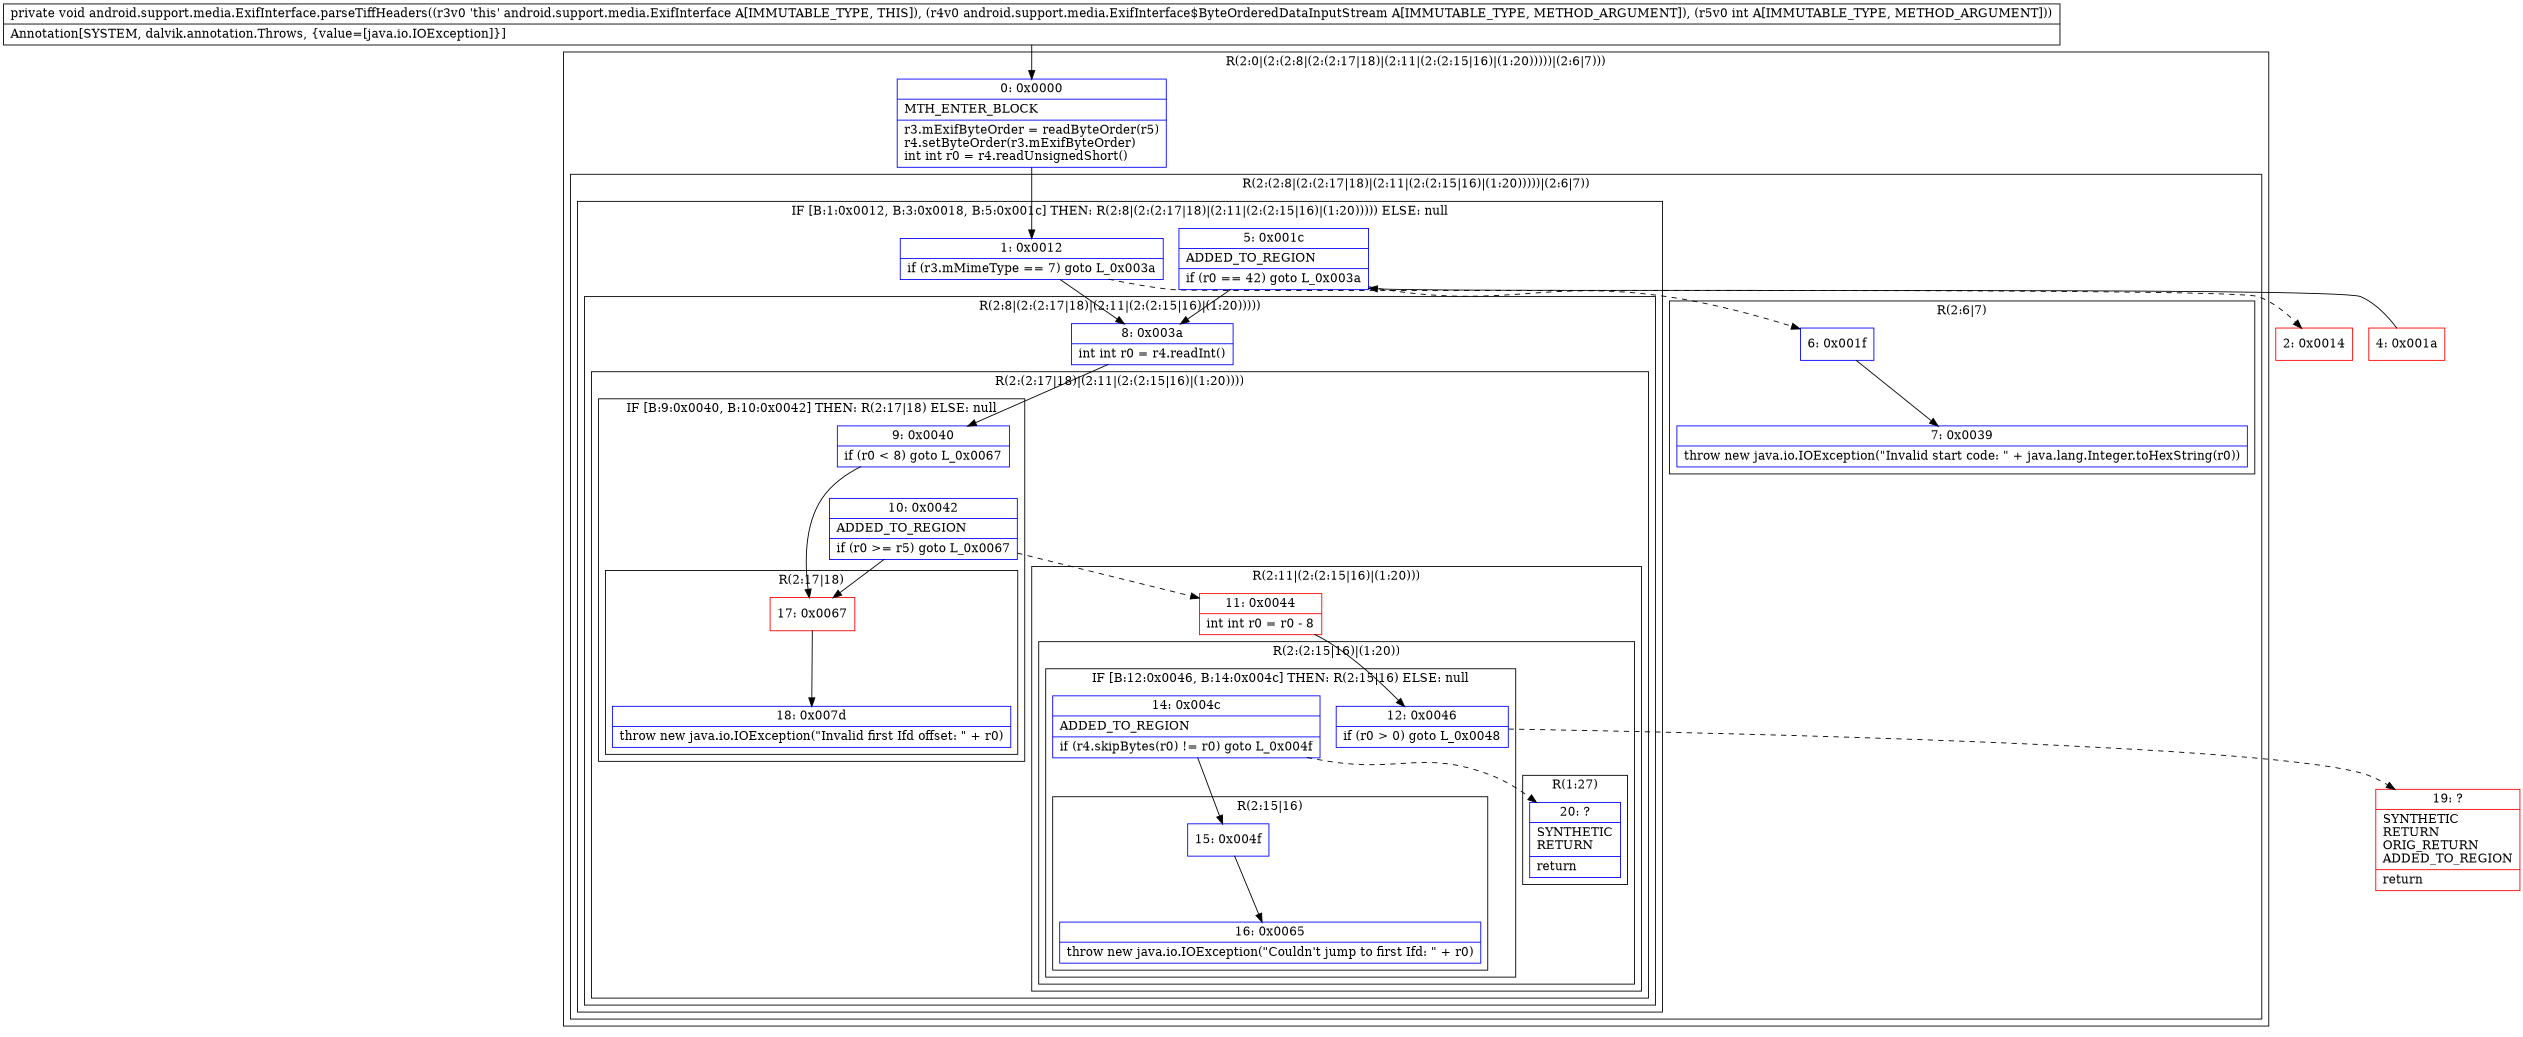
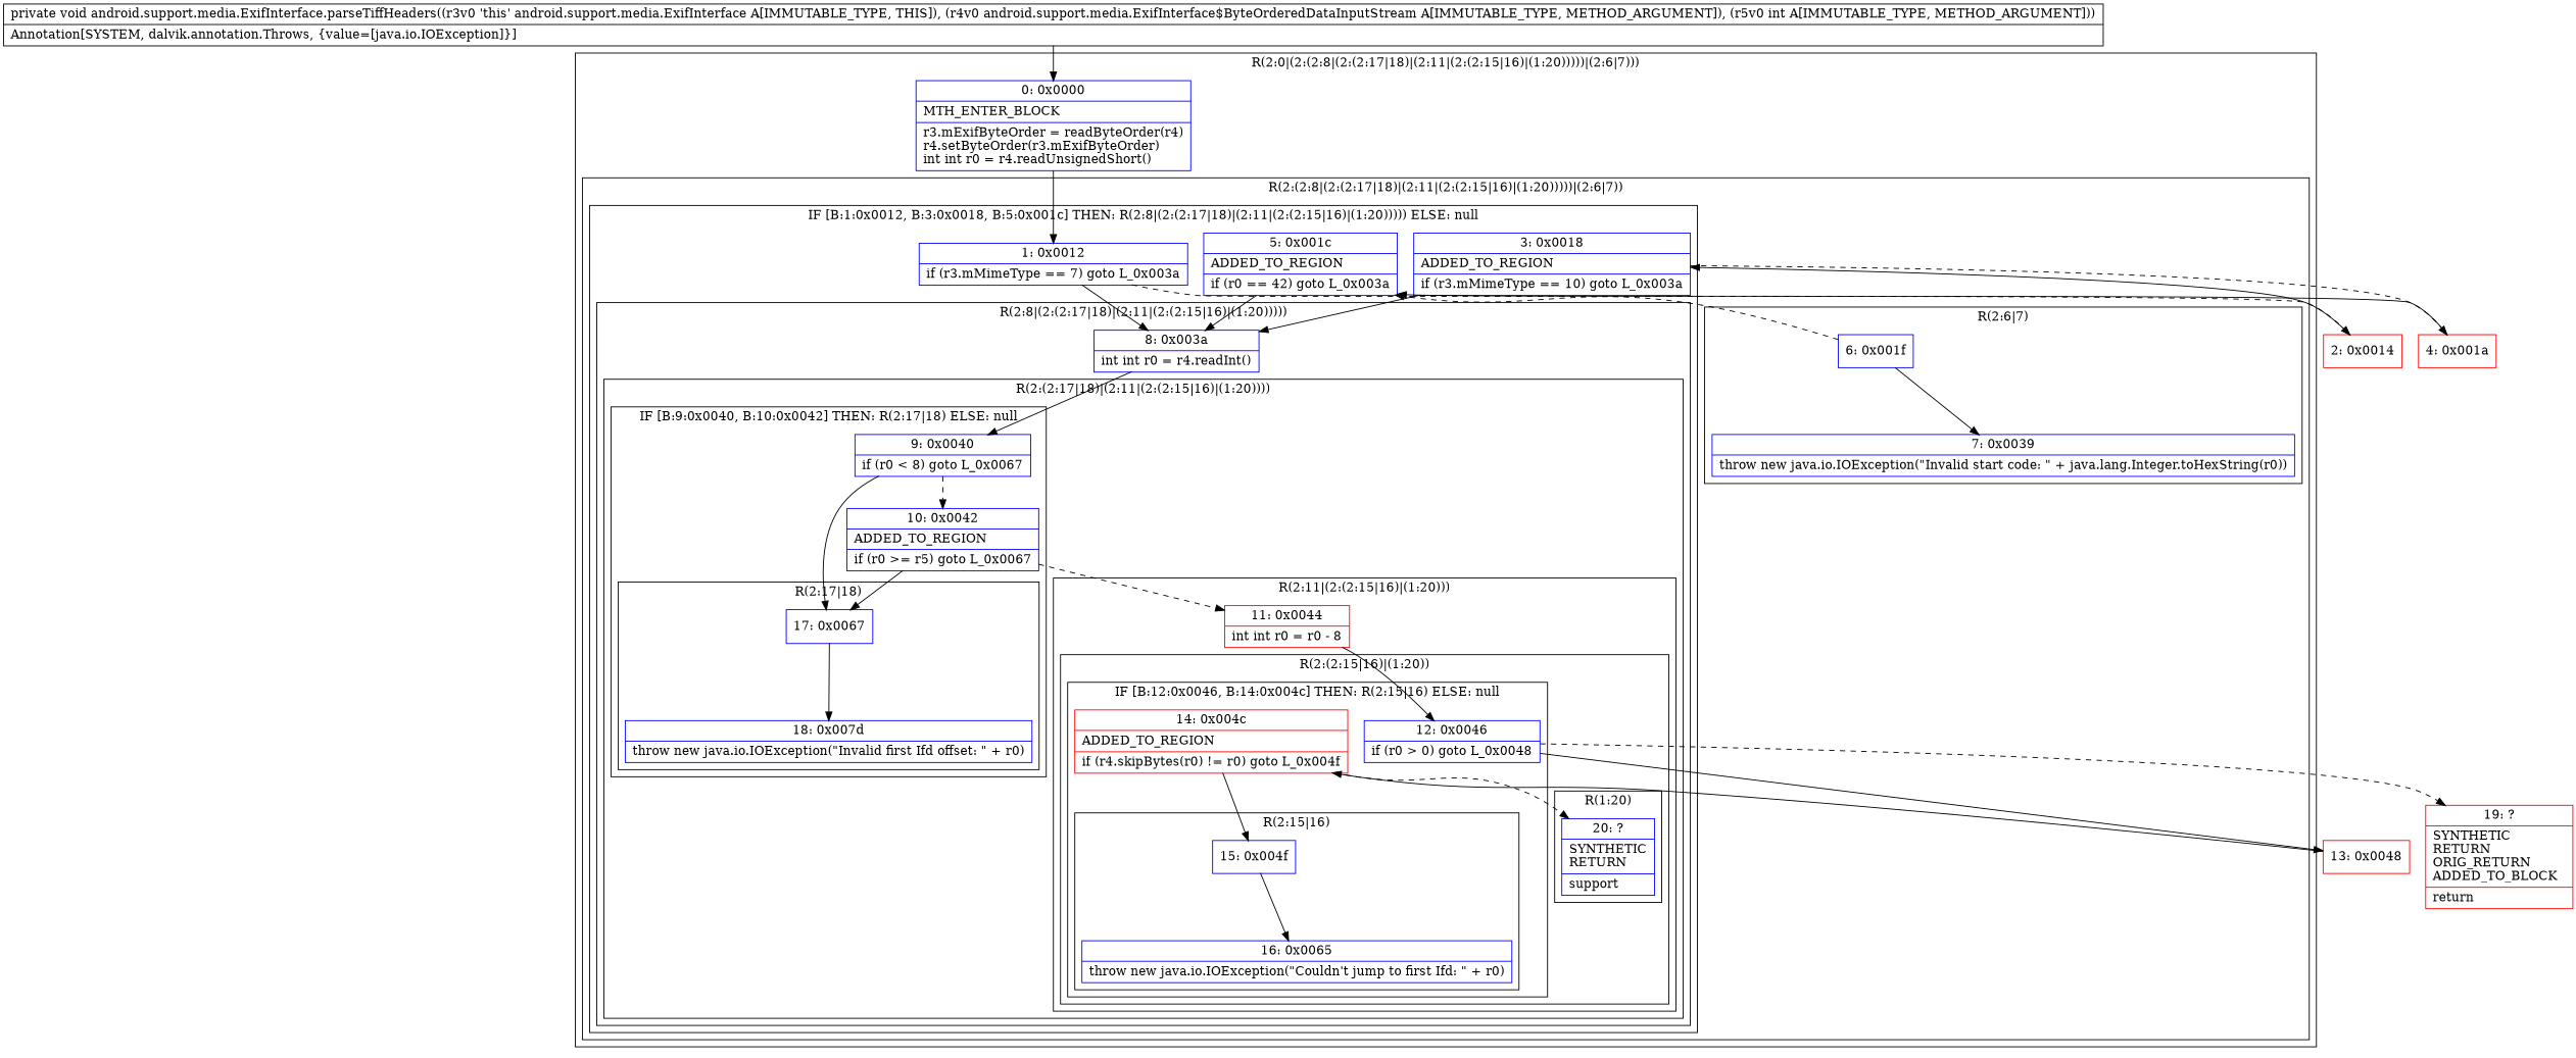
  digraph {
    node [color=blue shape=record]
-   n1 [color=red label="{17\:\ 0x0067}"]
+   n1 [label="{17\:\ 0x0067}"]
    n2 [label="{18\:\ 0x007d|throw new java.io.IOException(\"Invalid first Ifd offset: \" + r0)\l}"]
    n3 [label="{9\:\ 0x0040|if (r0 \< 8) goto L_0x0067\l}"]
    n4 [label="{10\:\ 0x0042|ADDED_TO_REGION\l|if (r0 \>= r5) goto L_0x0067\l}"]
    n5 [label="{15\:\ 0x004f}"]
    n6 [label="{16\:\ 0x0065|throw new java.io.IOException(\"Couldn't jump to first Ifd: \" + r0)\l}"]
    n7 [label="{12\:\ 0x0046|if (r0 \> 0) goto L_0x0048\l}"]
-   n8 [label="{14\:\ 0x004c|ADDED_TO_REGION\l|if (r4.skipBytes(r0) != r0) goto L_0x004f\l}"]
-   n9 [label="{20\:\ ?|SYNTHETIC\lRETURN\l|return\l}"]
+   n8 [color=red label="{14\:\ 0x004c|ADDED_TO_REGION\l|if (r4.skipBytes(r0) != r0) goto L_0x004f\l}"]
+   n9 [label="{20\:\ ?|SYNTHETIC\lRETURN\l|support\l}"]
    n10 [color=red label="{11\:\ 0x0044|int int r0 = r0 \- 8\l}"]
    n11 [label="{8\:\ 0x003a|int int r0 = r4.readInt()\l}"]
    n12 [label="{1\:\ 0x0012|if (r3.mMimeType == 7) goto L_0x003a\l}"]
+   n13 [label="{3\:\ 0x0018|ADDED_TO_REGION\l|if (r3.mMimeType == 10) goto L_0x003a\l}"]
    n14 [label="{5\:\ 0x001c|ADDED_TO_REGION\l|if (r0 == 42) goto L_0x003a\l}"]
    n15 [label="{6\:\ 0x001f}"]
    n16 [label="{7\:\ 0x0039|throw new java.io.IOException(\"Invalid start code: \" + java.lang.Integer.toHexString(r0))\l}"]
-   n17 [label="{0\:\ 0x0000|MTH_ENTER_BLOCK\l|r3.mExifByteOrder = readByteOrder(r5)\lr4.setByteOrder(r3.mExifByteOrder)\lint int r0 = r4.readUnsignedShort()\l}"]
-   n19 [color=red label="{19\:\ ?|SYNTHETIC\lRETURN\lORIG_RETURN\lADDED_TO_REGION\l|return\l}"]
+   n17 [label="{0\:\ 0x0000|MTH_ENTER_BLOCK\l|r3.mExifByteOrder = readByteOrder(r4)\lr4.setByteOrder(r3.mExifByteOrder)\lint int r0 = r4.readUnsignedShort()\l}"]
+   n18 [color=red label="{13\:\ 0x0048}"]
+   n19 [color=red label="{19\:\ ?|SYNTHETIC\lRETURN\lORIG_RETURN\lADDED_TO_BLOCK\l|return\l}"]
    n20 [color=red label="{2\:\ 0x0014}"]
    n21 [color=red label="{4\:\ 0x001a}"]
    n22 [label="{private void android.support.media.ExifInterface.parseTiffHeaders((r3v0 'this' android.support.media.ExifInterface A[IMMUTABLE_TYPE, THIS]), (r4v0 android.support.media.ExifInterface$ByteOrderedDataInputStream A[IMMUTABLE_TYPE, METHOD_ARGUMENT]), (r5v0 int A[IMMUTABLE_TYPE, METHOD_ARGUMENT]))  | Annotation[SYSTEM, dalvik.annotation.Throws, \{value=[java.io.IOException]\}]\l}" color=""]
    subgraph cluster_1 {
      label="R(2:0|(2:(2:8|(2:(2:17|18)|(2:11|(2:(2:15|16)|(1:20)))))|(2:6|7)))"
      n17
      subgraph cluster_2 {
        label="R(2:(2:8|(2:(2:17|18)|(2:11|(2:(2:15|16)|(1:20)))))|(2:6|7))"
        subgraph cluster_3 {
          label="IF [B:1:0x0012, B:3:0x0018, B:5:0x001c] THEN: R(2:8|(2:(2:17|18)|(2:11|(2:(2:15|16)|(1:20))))) ELSE: null"
          n12
+         n13
          n14
          subgraph cluster_4 {
            label="R(2:8|(2:(2:17|18)|(2:11|(2:(2:15|16)|(1:20)))))"
            n11
            subgraph cluster_5 {
              label="R(2:(2:17|18)|(2:11|(2:(2:15|16)|(1:20))))"
              subgraph cluster_6 {
                label="IF [B:9:0x0040, B:10:0x0042] THEN: R(2:17|18) ELSE: null"
                n3
                n4
                subgraph cluster_7 {
                  label="R(2:17|18)"
                  n1
                  n2
                }
              }
              subgraph cluster_8 {
                label="R(2:11|(2:(2:15|16)|(1:20)))"
                n10
                subgraph cluster_9 {
                  label="R(2:(2:15|16)|(1:20))"
                  subgraph cluster_10 {
                    label="IF [B:12:0x0046, B:14:0x004c] THEN: R(2:15|16) ELSE: null"
                    n7
                    n8
                    subgraph cluster_11 {
                      label="R(2:15|16)"
                      n5
                      n6
                    }
                  }
                  subgraph cluster_12 {
-                   label="R(1:27)"
+                   label="R(1:20)"
                    n9
                  }
                }
              }
            }
          }
        }
        subgraph cluster_13 {
          label="R(2:6|7)"
          n15
          n16
        }
      }
    }
    n1 -> n2
    n3 -> n1
+   n3 -> n4 [style=dashed]
    n4 -> n1
    n4 -> n10 [style=dashed]
    n5 -> n6
+   n7 -> n18
    n7 -> n19 [style=dashed]
    n8 -> n5
    n8 -> n9 [style=dashed]
    n10 -> n7
    n11 -> n3
    n12 -> n11
    n12 -> n20 [style=dashed]
+   n13 -> n11
+   n13 -> n21 [style=dashed]
    n14 -> n11
-   n14 -> n15 [style=dashed]
+   n15 -> n14 [style=dashed]
    n15 -> n16
    n17 -> n12
+   n18 -> n8
+   n20 -> n13
    n21 -> n14
    n22 -> n17
  }
